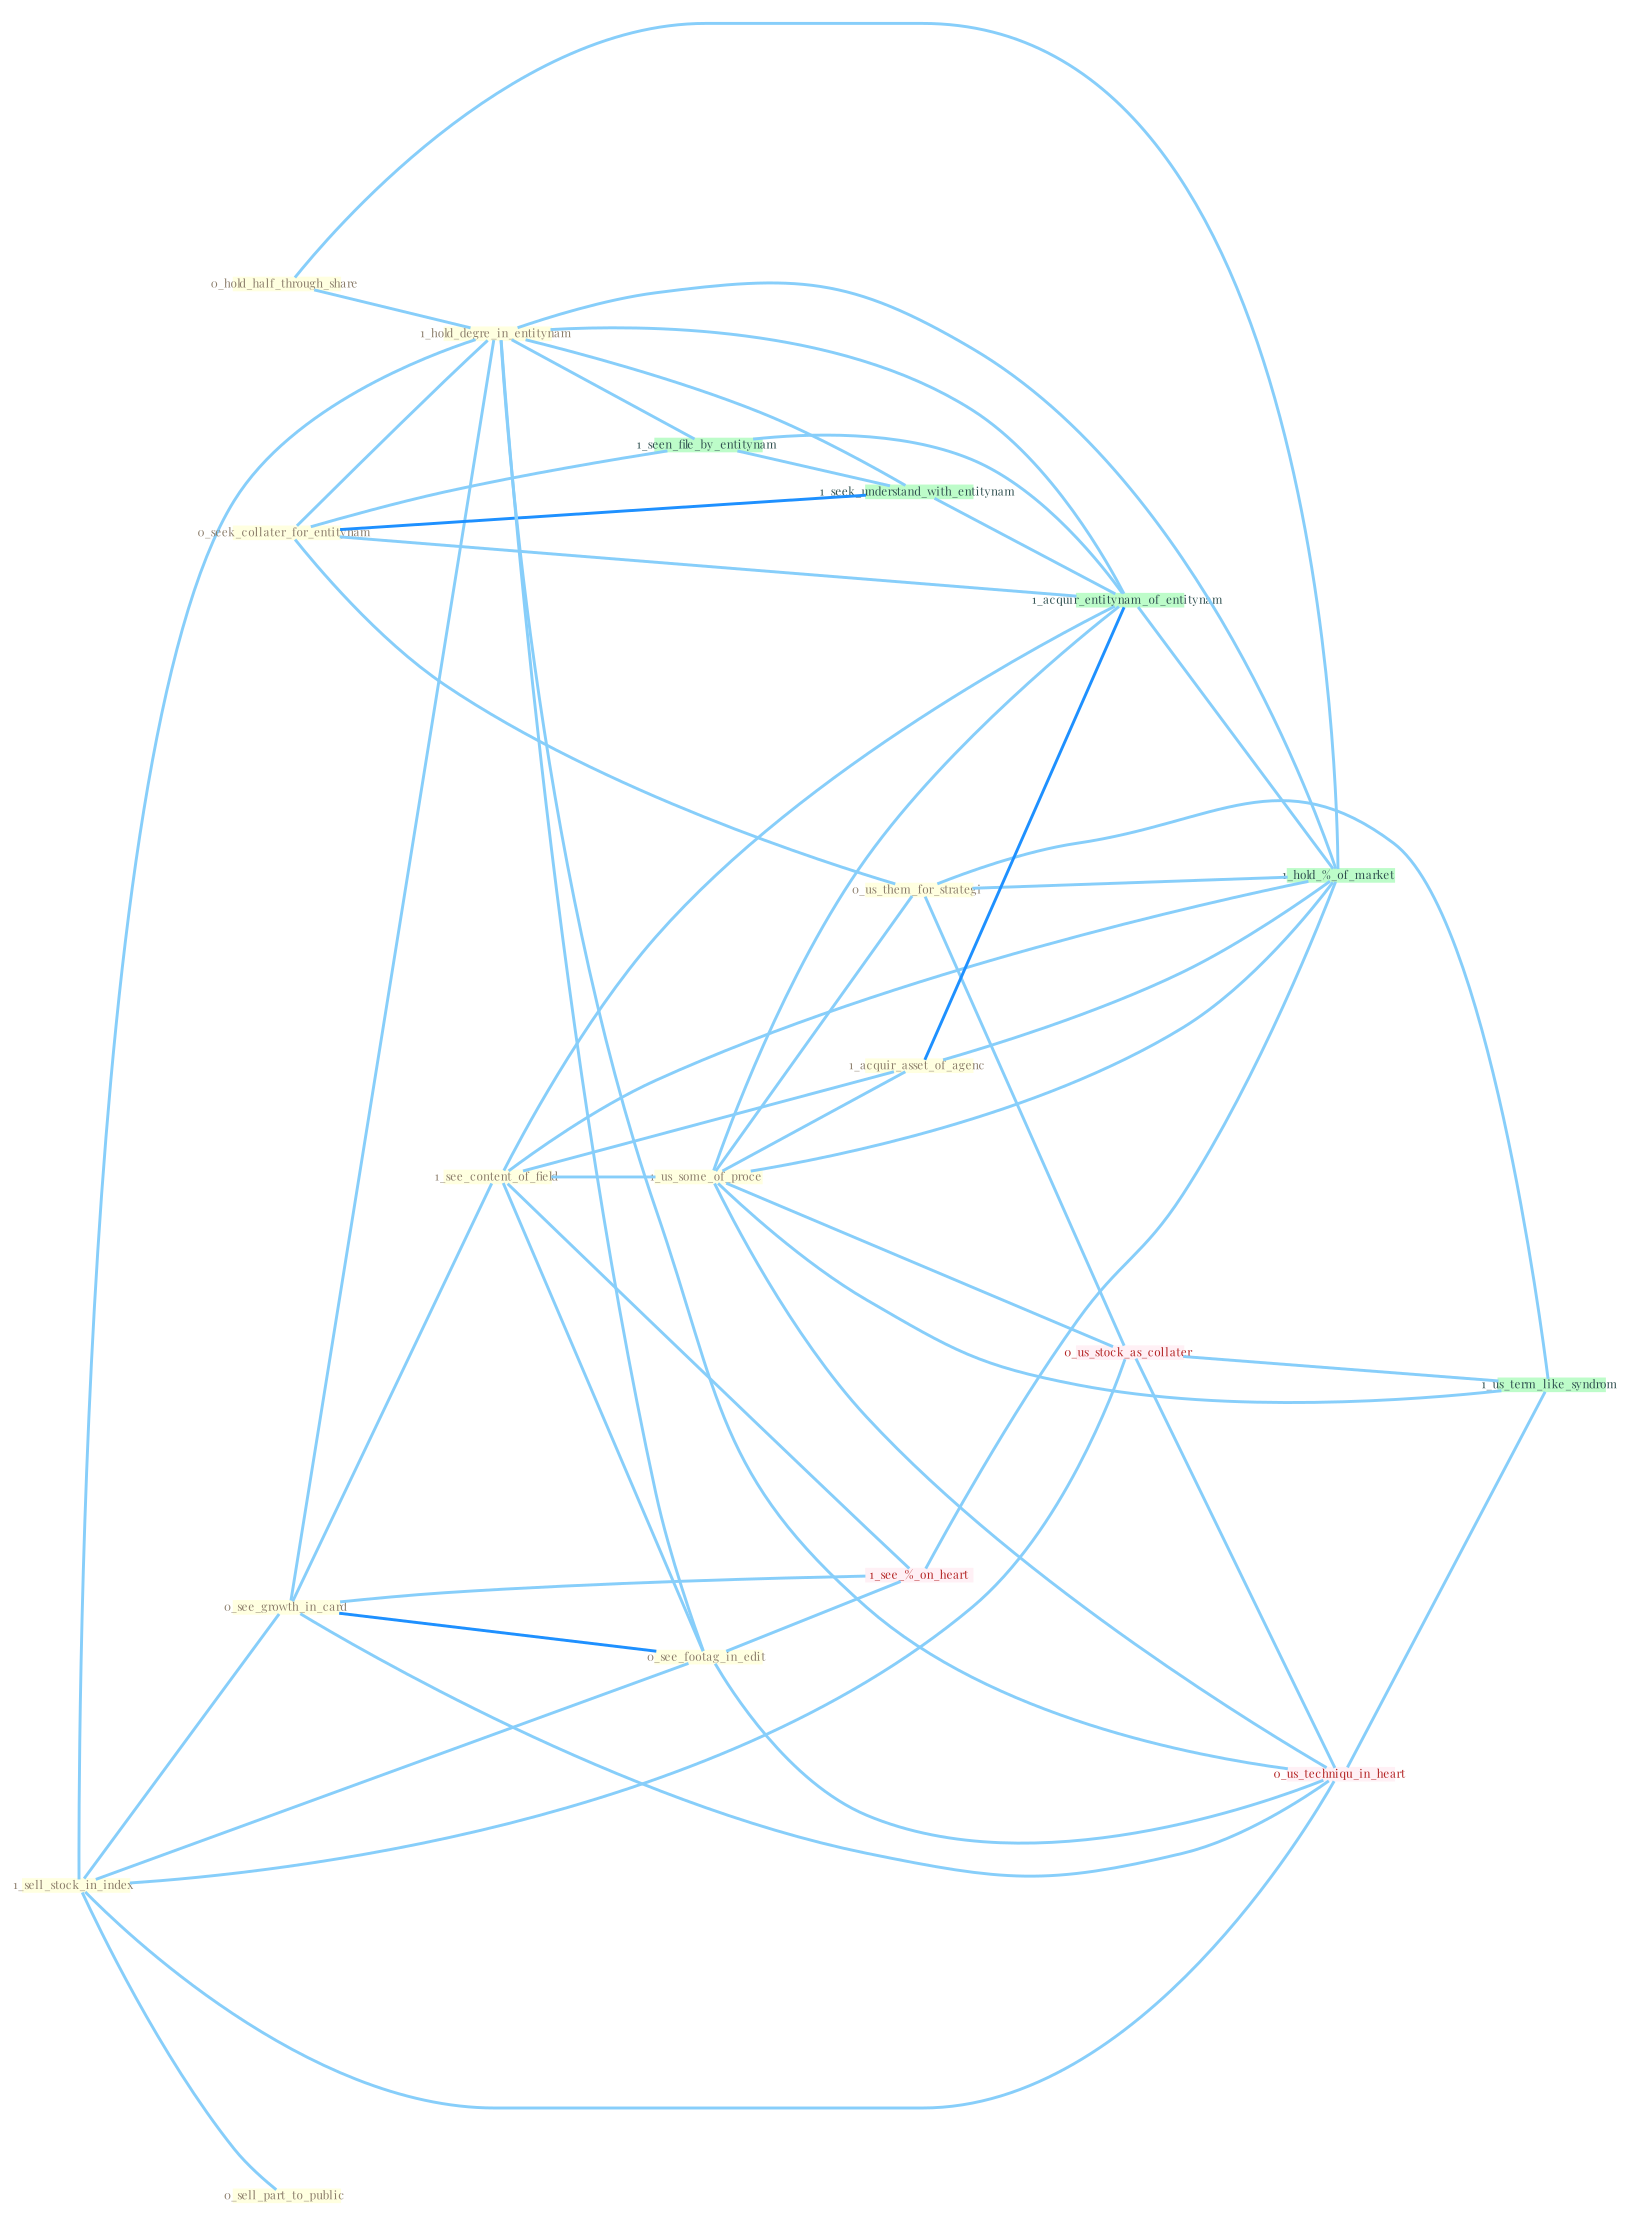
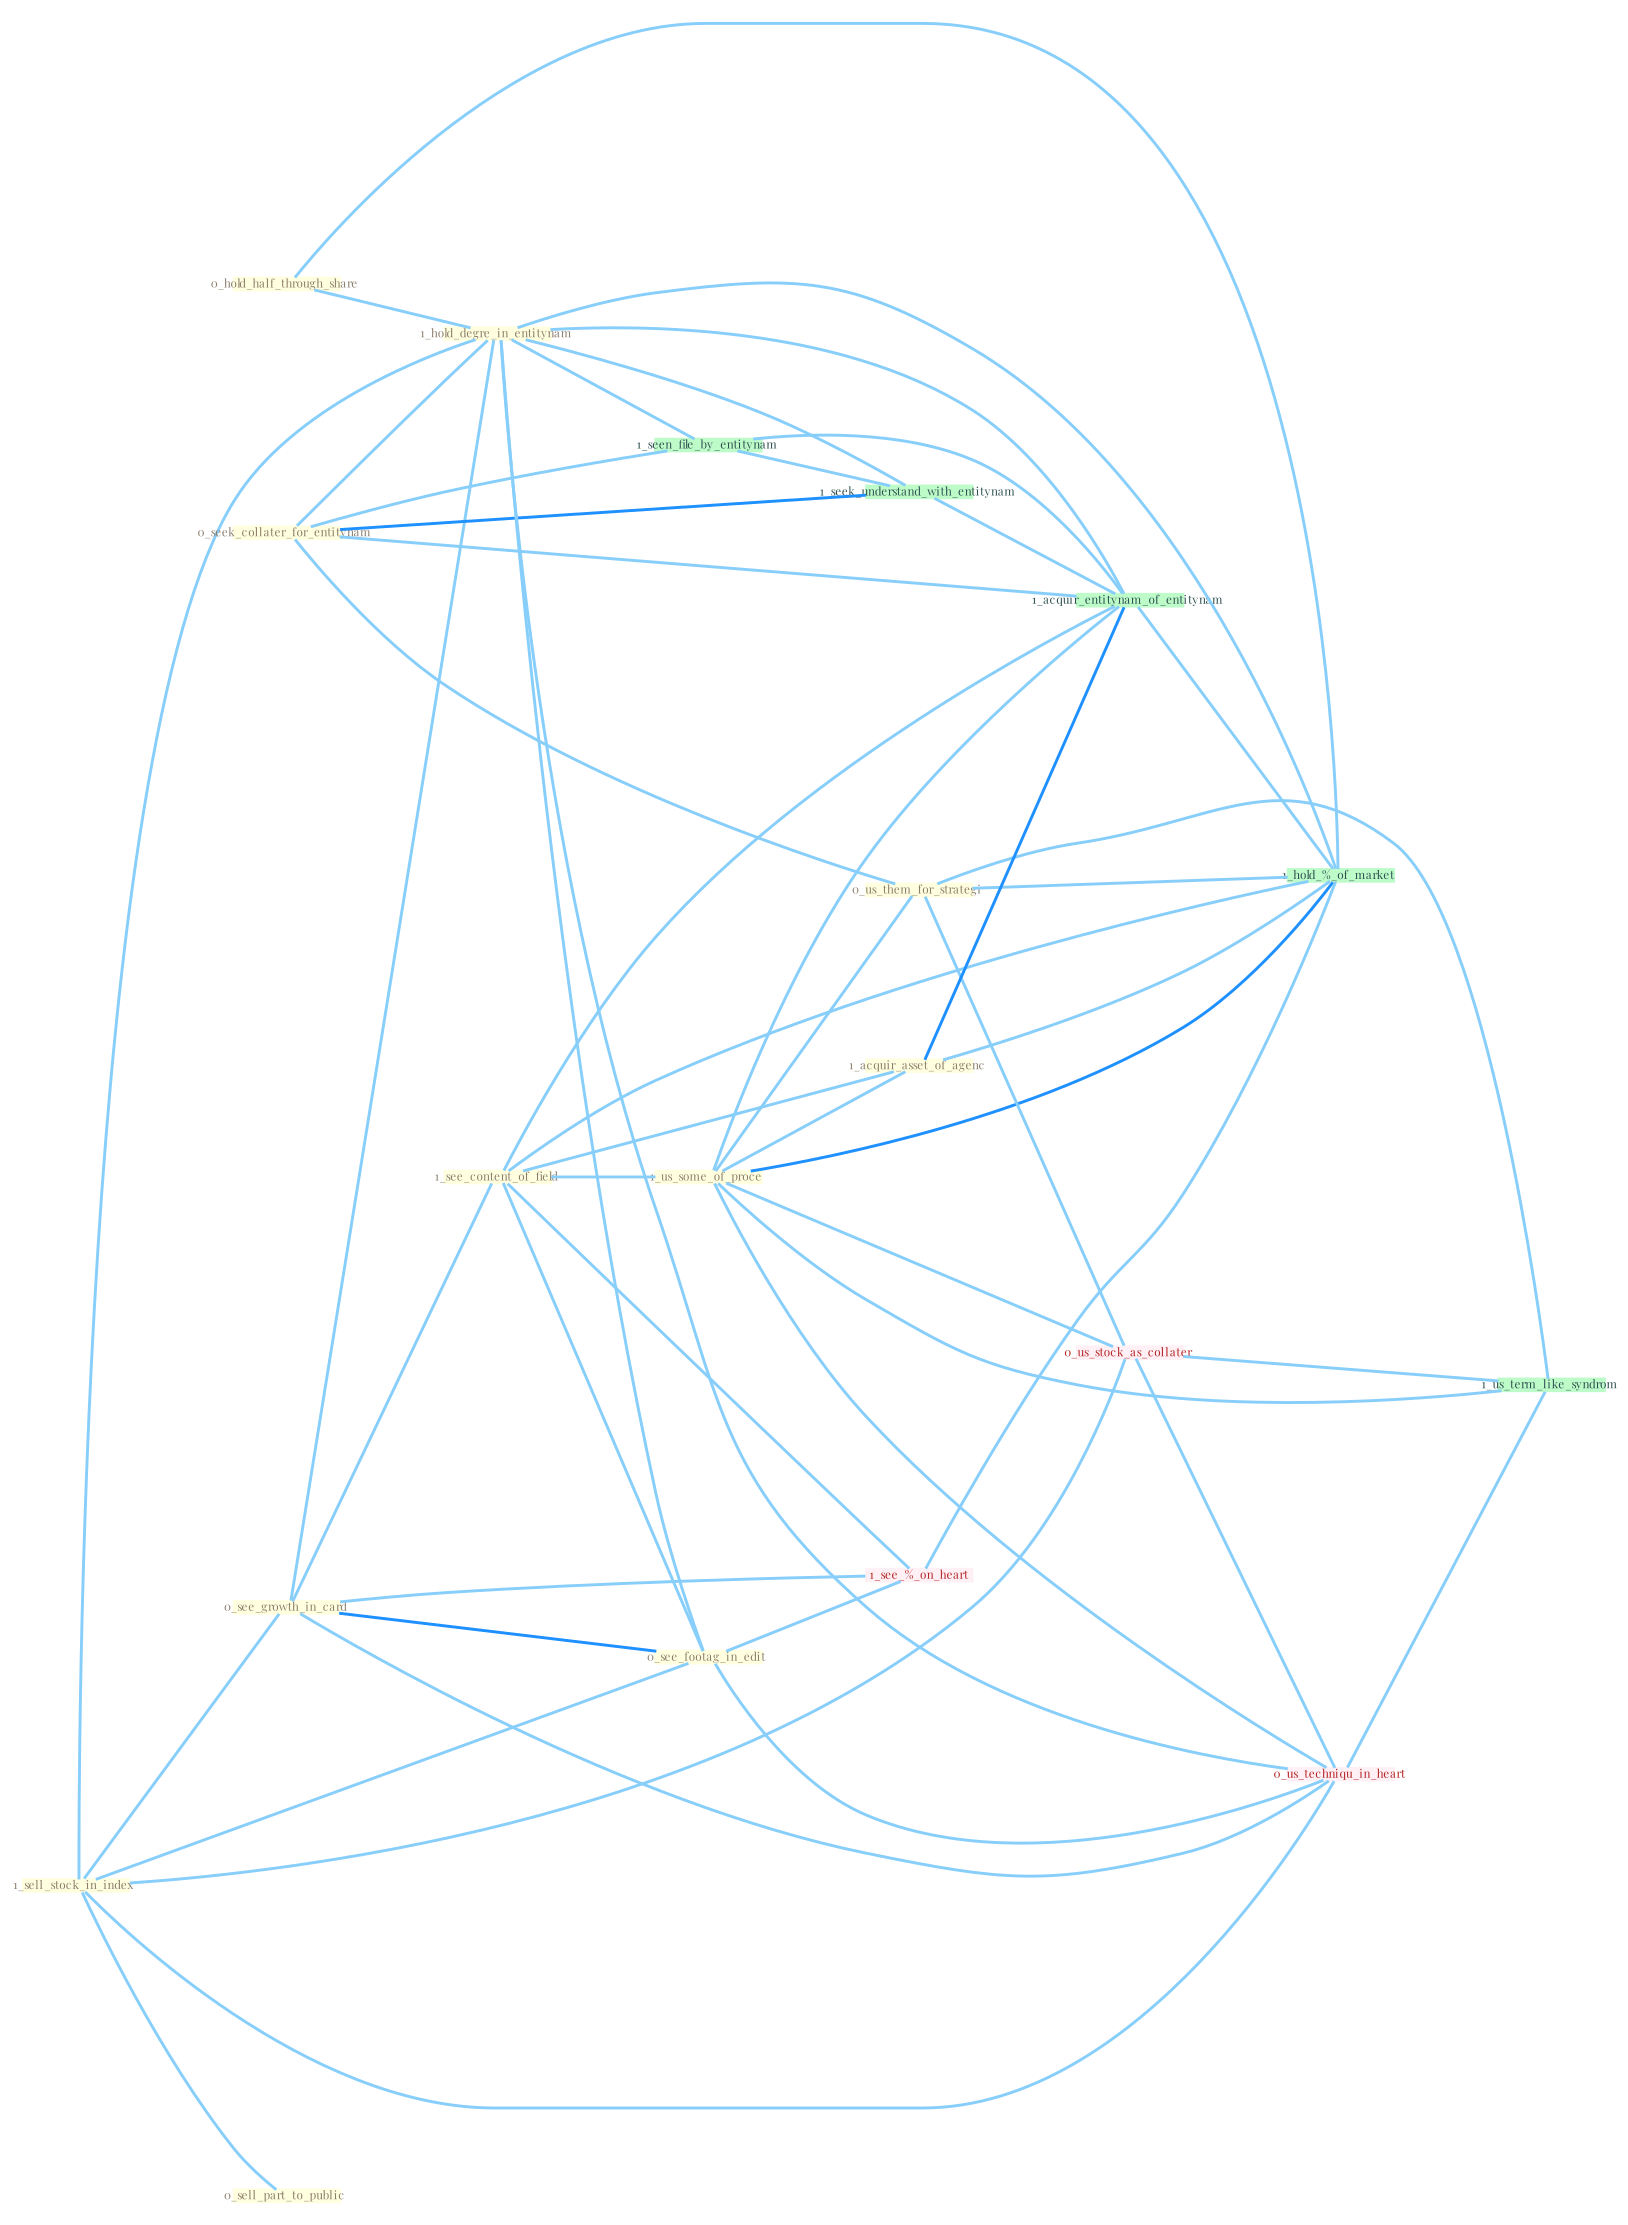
  graph {
    fontname="Playfair Display"
    rankdir=LR
    node [color="#ffffe0" fixedsize=true fontcolor="#8b7d6b" fontname="Playfair Display" fontsize=4 shape=polygon style=filled]
    edge [color="#87cefa" fontname="Playfair Display" w=1]
    "1_sell_stock_in_index " [height=.06 width=.5]
    "0_see_growth_in_card " [height=.06 width=.5]
    "0_hold_half_through_share " [height=.06 width=.5]
    "0_seek_collater_for_entitynam " [height=.06 width=.5]
    "1_see_content_of_field " [height=.06 width=.5]
    "0_sell_part_to_public " [height=.06 width=.5]
    "1_hold_degre_in_entitynam " [height=.06 width=.5]
    "1_us_some_of_proce " [height=.06 width=.5]
    "0_see_footag_in_edit " [height=.06 width=.5]
    "0_us_them_for_strategi " [height=.06 width=.5]
    "1_acquir_asset_of_agenc " [height=.06 width=.5]
    "0_us_stock_as_collater " [color="#fff0f5" fontcolor="#b22222" height=.06 width=.5]
    "0_us_techniqu_in_heart " [color="#fff0f5" fontcolor="#b22222" height=.06 width=.5]
    n14 [color="#fff0f5" fontcolor="#b22222" height=.06 label="1_see_%_on_heart" width=.5]
    "1_hold_%_of_market " [color="#BDFCC9" fontcolor="#2f4f4f" height=.06 width=.5]
    "1_seen_file_by_entitynam " [color="#BDFCC9" fontcolor="#2f4f4f" height=.06 width=.5]
    "1_seek_understand_with_entitynam " [color="#BDFCC9" fontcolor="#2f4f4f" height=.06 width=.5]
    "1_acquir_entitynam_of_entitynam " [color="#BDFCC9" fontcolor="#2f4f4f" height=.06 width=.5]
    "1_us_term_like_syndrom " [color="#BDFCC9" fontcolor="#2f4f4f" height=.06 width=.5]
    subgraph sub_1 {
      "1_sell_stock_in_index "
      "0_see_growth_in_card "
      "0_hold_half_through_share "
      "0_seek_collater_for_entitynam "
      "1_see_content_of_field "
      "0_sell_part_to_public "
      "1_hold_degre_in_entitynam "
      "1_us_some_of_proce "
      "0_see_footag_in_edit "
      "0_us_them_for_strategi "
      "1_acquir_asset_of_agenc "
    }
    subgraph sub_2 {
      "0_us_stock_as_collater "
      "0_us_techniqu_in_heart "
      n14
    }
    "1_sell_stock_in_index " -- "0_see_growth_in_card "
    "1_sell_stock_in_index " -- "0_sell_part_to_public "
    "1_sell_stock_in_index " -- "1_hold_degre_in_entitynam "
    "1_sell_stock_in_index " -- "0_see_footag_in_edit "
    "1_sell_stock_in_index " -- "0_us_stock_as_collater "
    "1_sell_stock_in_index " -- "0_us_techniqu_in_heart "
    "0_see_growth_in_card " -- "1_see_content_of_field "
    "0_see_growth_in_card " -- "1_hold_degre_in_entitynam "
    "0_see_growth_in_card " -- "0_see_footag_in_edit " [color="#1e90ff" w=2]
    "0_see_growth_in_card " -- "0_us_techniqu_in_heart "
    "0_see_growth_in_card " -- n14
    "0_hold_half_through_share " -- "1_hold_degre_in_entitynam "
    "0_hold_half_through_share " -- "1_hold_%_of_market "
    "0_seek_collater_for_entitynam " -- "1_hold_degre_in_entitynam "
    "0_seek_collater_for_entitynam " -- "0_us_them_for_strategi "
    "0_seek_collater_for_entitynam " -- "1_seen_file_by_entitynam "
    "0_seek_collater_for_entitynam " -- "1_seek_understand_with_entitynam " [color="#1e90ff" w=2]
    "0_seek_collater_for_entitynam " -- "1_acquir_entitynam_of_entitynam "
    "1_see_content_of_field " -- "1_us_some_of_proce "
    "1_see_content_of_field " -- "0_see_footag_in_edit "
    "1_see_content_of_field " -- "1_acquir_asset_of_agenc "
    "1_see_content_of_field " -- n14
    "1_see_content_of_field " -- "1_hold_%_of_market "
    "1_see_content_of_field " -- "1_acquir_entitynam_of_entitynam "
    "1_hold_degre_in_entitynam " -- "0_see_footag_in_edit "
    "1_hold_degre_in_entitynam " -- "0_us_techniqu_in_heart "
    "1_hold_degre_in_entitynam " -- "1_hold_%_of_market "
    "1_hold_degre_in_entitynam " -- "1_seen_file_by_entitynam "
    "1_hold_degre_in_entitynam " -- "1_seek_understand_with_entitynam "
    "1_hold_degre_in_entitynam " -- "1_acquir_entitynam_of_entitynam "
    "1_us_some_of_proce " -- "0_us_them_for_strategi "
    "1_us_some_of_proce " -- "1_acquir_asset_of_agenc "
    "1_us_some_of_proce " -- "0_us_stock_as_collater "
    "1_us_some_of_proce " -- "0_us_techniqu_in_heart "
-   "1_us_some_of_proce " -- "1_hold_%_of_market "
+   "1_us_some_of_proce " -- "1_hold_%_of_market " [color="#1e90ff"]
    "1_us_some_of_proce " -- "1_acquir_entitynam_of_entitynam "
    "1_us_some_of_proce " -- "1_us_term_like_syndrom "
    "0_see_footag_in_edit " -- "0_us_techniqu_in_heart "
    "0_see_footag_in_edit " -- n14
    "0_us_them_for_strategi " -- "0_us_stock_as_collater "
    "0_us_them_for_strategi " -- "1_hold_%_of_market "
    "0_us_them_for_strategi " -- "1_us_term_like_syndrom "
    "1_acquir_asset_of_agenc " -- "1_hold_%_of_market "
    "1_acquir_asset_of_agenc " -- "1_acquir_entitynam_of_entitynam " [color="#1e90ff" w=2]
    "0_us_stock_as_collater " -- "0_us_techniqu_in_heart "
    "0_us_stock_as_collater " -- "1_us_term_like_syndrom "
    "0_us_techniqu_in_heart " -- "1_us_term_like_syndrom "
    n14 -- "1_hold_%_of_market "
    "1_seen_file_by_entitynam " -- "1_seek_understand_with_entitynam "
    "1_seen_file_by_entitynam " -- "1_acquir_entitynam_of_entitynam "
    "1_seek_understand_with_entitynam " -- "1_acquir_entitynam_of_entitynam "
    "1_acquir_entitynam_of_entitynam " -- "1_hold_%_of_market "
  }
